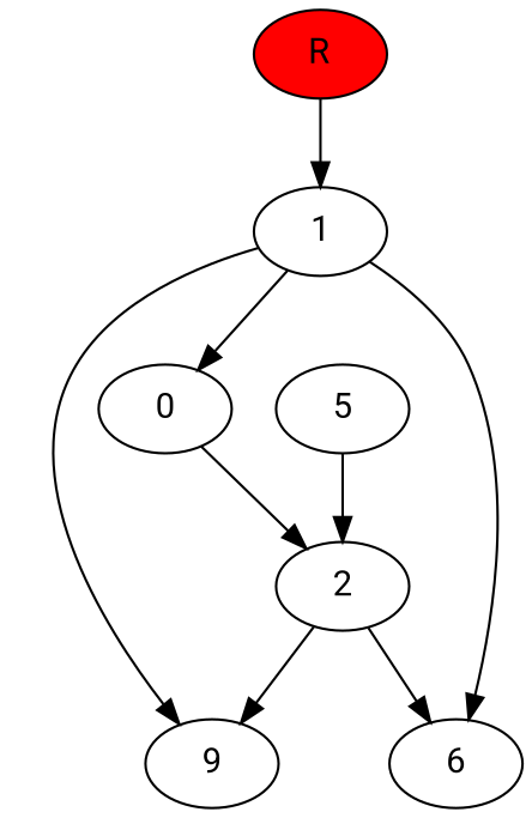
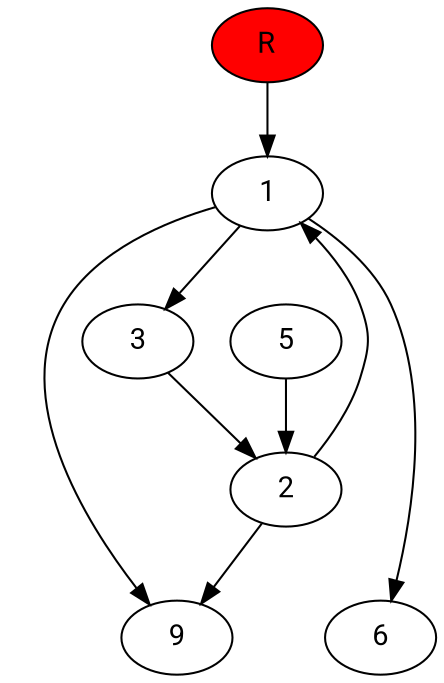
  digraph {
    fontname=Roboto
    node [fontname=Roboto]
    edge [fontname=Roboto]
    1
-   3 [label=0]
+   3
    n3 [label=9]
    6
    2
    5
    R [fillcolor="#ff0000" style=filled]
    1 -> 3
    1 -> n3
    1 -> 6
    3 -> 2
    2 -> n3
-   2 -> 6
+   2 -> 1
    5 -> 2
    R -> 1
  }
